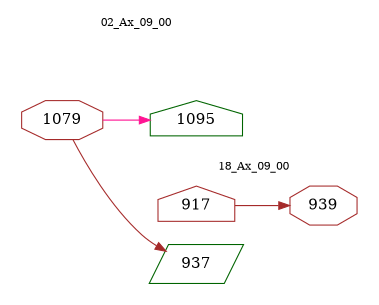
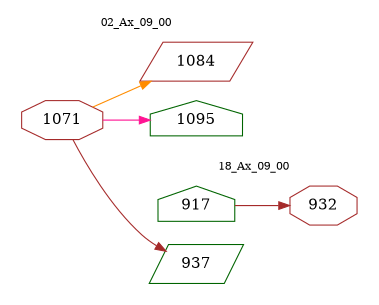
  digraph {
    rankdir=LR
    node [color=darkgreen shape=house]
    edge [color=brown]
-   n1 [color=brown label=917]
-   n2 [color=brown label=939 shape=octagon]
+   n1 [label=917]
+   n2 [color=brown label=932 shape=octagon]
    n3 [label=937 shape=parallelogram]
-   n4 [color=brown label=1079 shape=octagon]
+   n4 [color=brown label=1071 shape=octagon]
    n5 [label=1095]
+   n6 [color=brown label=1084 shape=parallelogram]
    subgraph cluster_1 {
      color=white
      fontsize=10
      label="18_Ax_09_00"
      n1
      n2
      n3
    }
    subgraph cluster_2 {
      color=white
      fontsize=10
      label="02_Ax_09_00"
      n4
      n5
+     n6
    }
    n1 -> n2
    n4 -> n3
    n4 -> n5 [color=deeppink]
+   n4 -> n6 [color=darkorange]
  }
